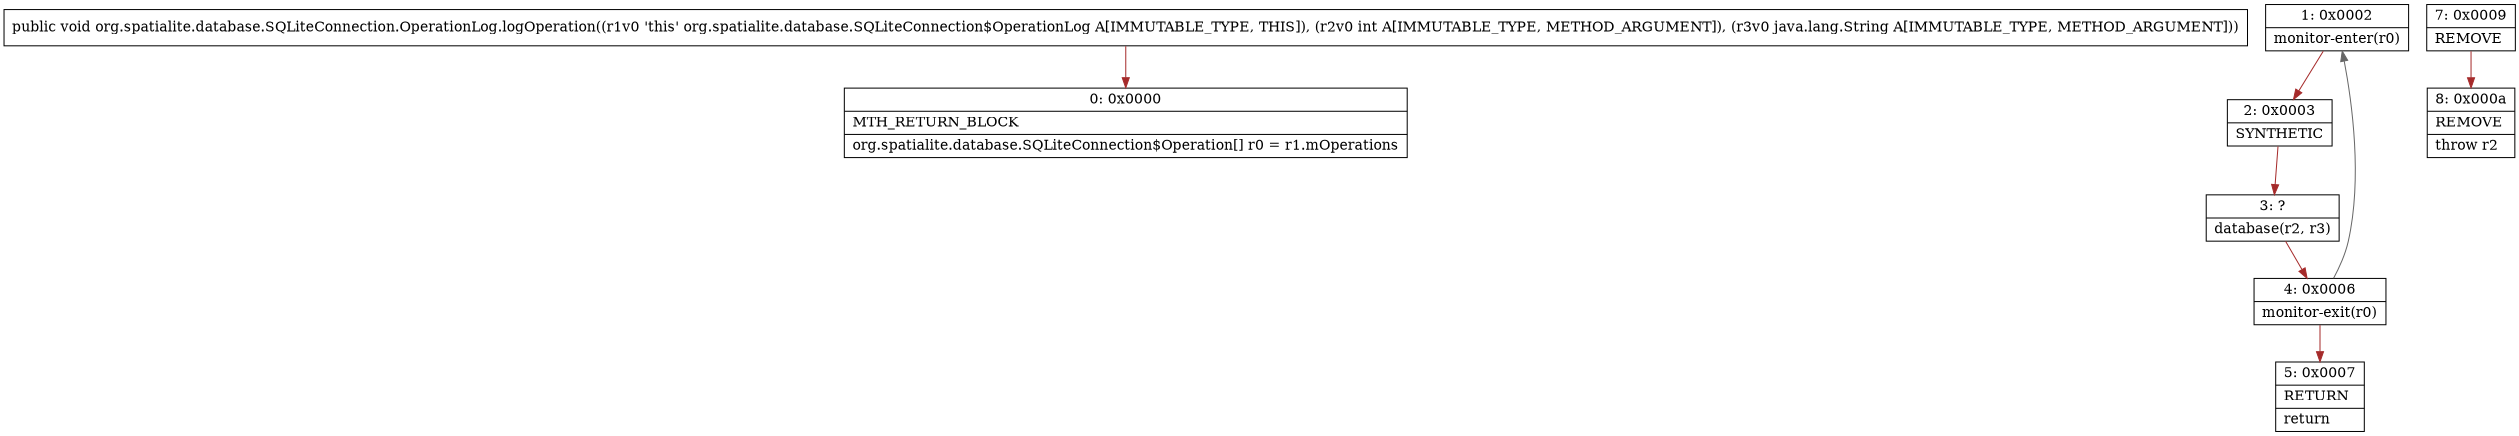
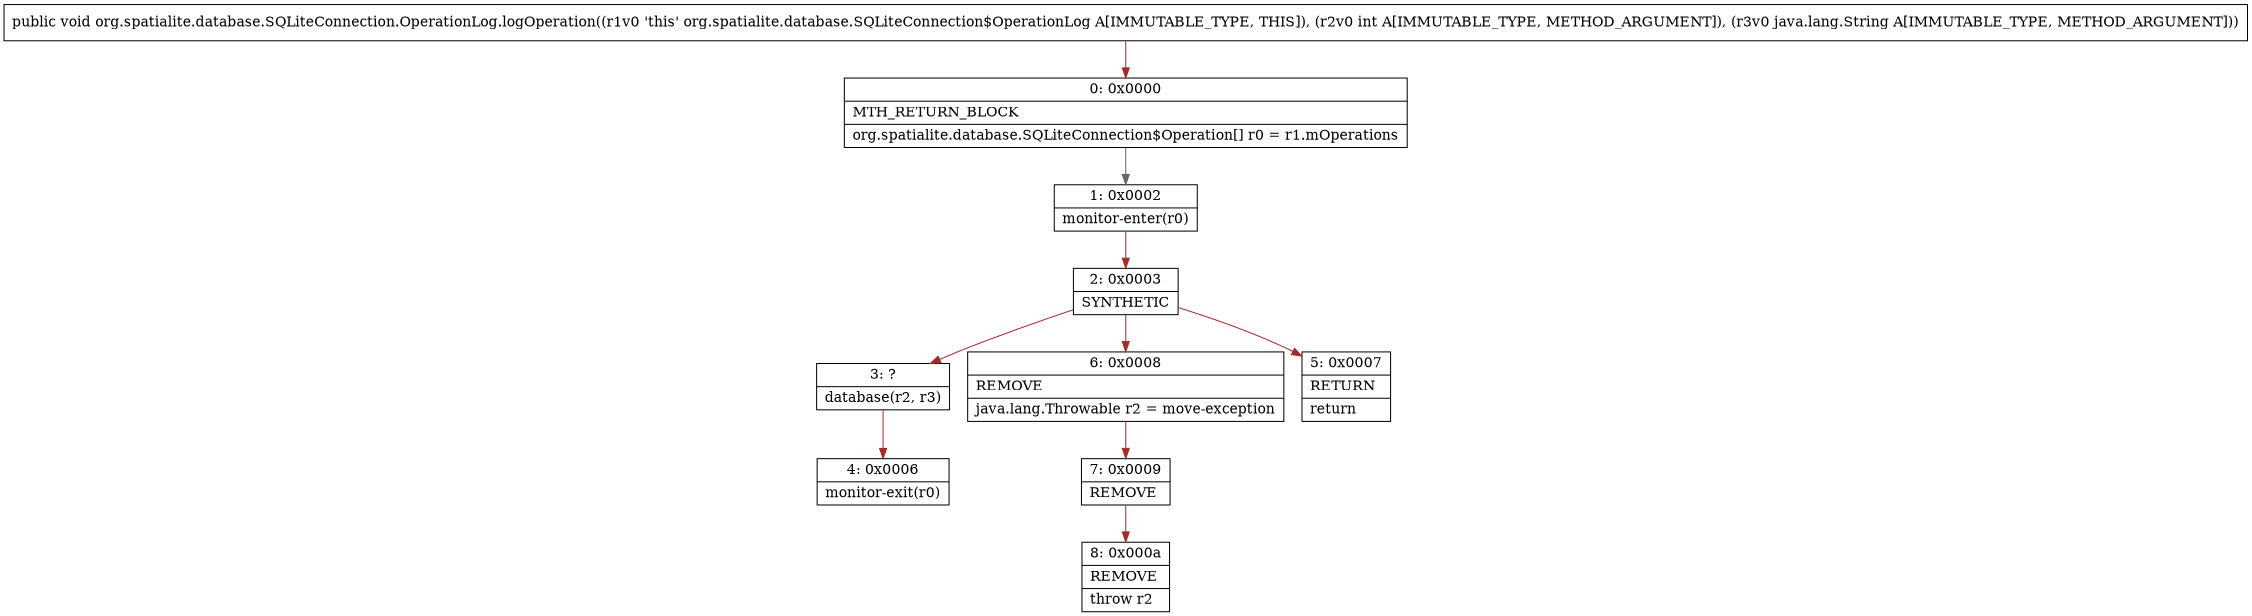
  digraph {
    node [shape=record]
    edge [color=brown]
    n1 [label="{0\:\ 0x0000|MTH_RETURN_BLOCK\l|org.spatialite.database.SQLiteConnection$Operation[] r0 = r1.mOperations\l}"]
    n2 [label="{1\:\ 0x0002|monitor\-enter(r0)\l}"]
    n3 [label="{2\:\ 0x0003|SYNTHETIC\l}"]
    n4 [label="{3\:\ ?|database(r2, r3)\l}"]
+   n5 [label="{6\:\ 0x0008|REMOVE\l|java.lang.Throwable r2 = move\-exception\l}"]
    n6 [label="{4\:\ 0x0006|monitor\-exit(r0)\l}"]
    n7 [label="{7\:\ 0x0009|REMOVE\l}"]
    n8 [label="{5\:\ 0x0007|RETURN\l|return\l}"]
    n9 [label="{8\:\ 0x000a|REMOVE\l|throw r2\l}"]
    n10 [label="{public void org.spatialite.database.SQLiteConnection.OperationLog.logOperation((r1v0 'this' org.spatialite.database.SQLiteConnection$OperationLog A[IMMUTABLE_TYPE, THIS]), (r2v0 int A[IMMUTABLE_TYPE, METHOD_ARGUMENT]), (r3v0 java.lang.String A[IMMUTABLE_TYPE, METHOD_ARGUMENT])) }"]
-   n6 -> n2 [color=gray40]
+   n1 -> n2 [color=gray40]
    n2 -> n3
    n3 -> n4
+   n3 -> n5
    n4 -> n6
-   n6 -> n8
+   n5 -> n7
+   n3 -> n8
    n7 -> n9
    n10 -> n1
  }
